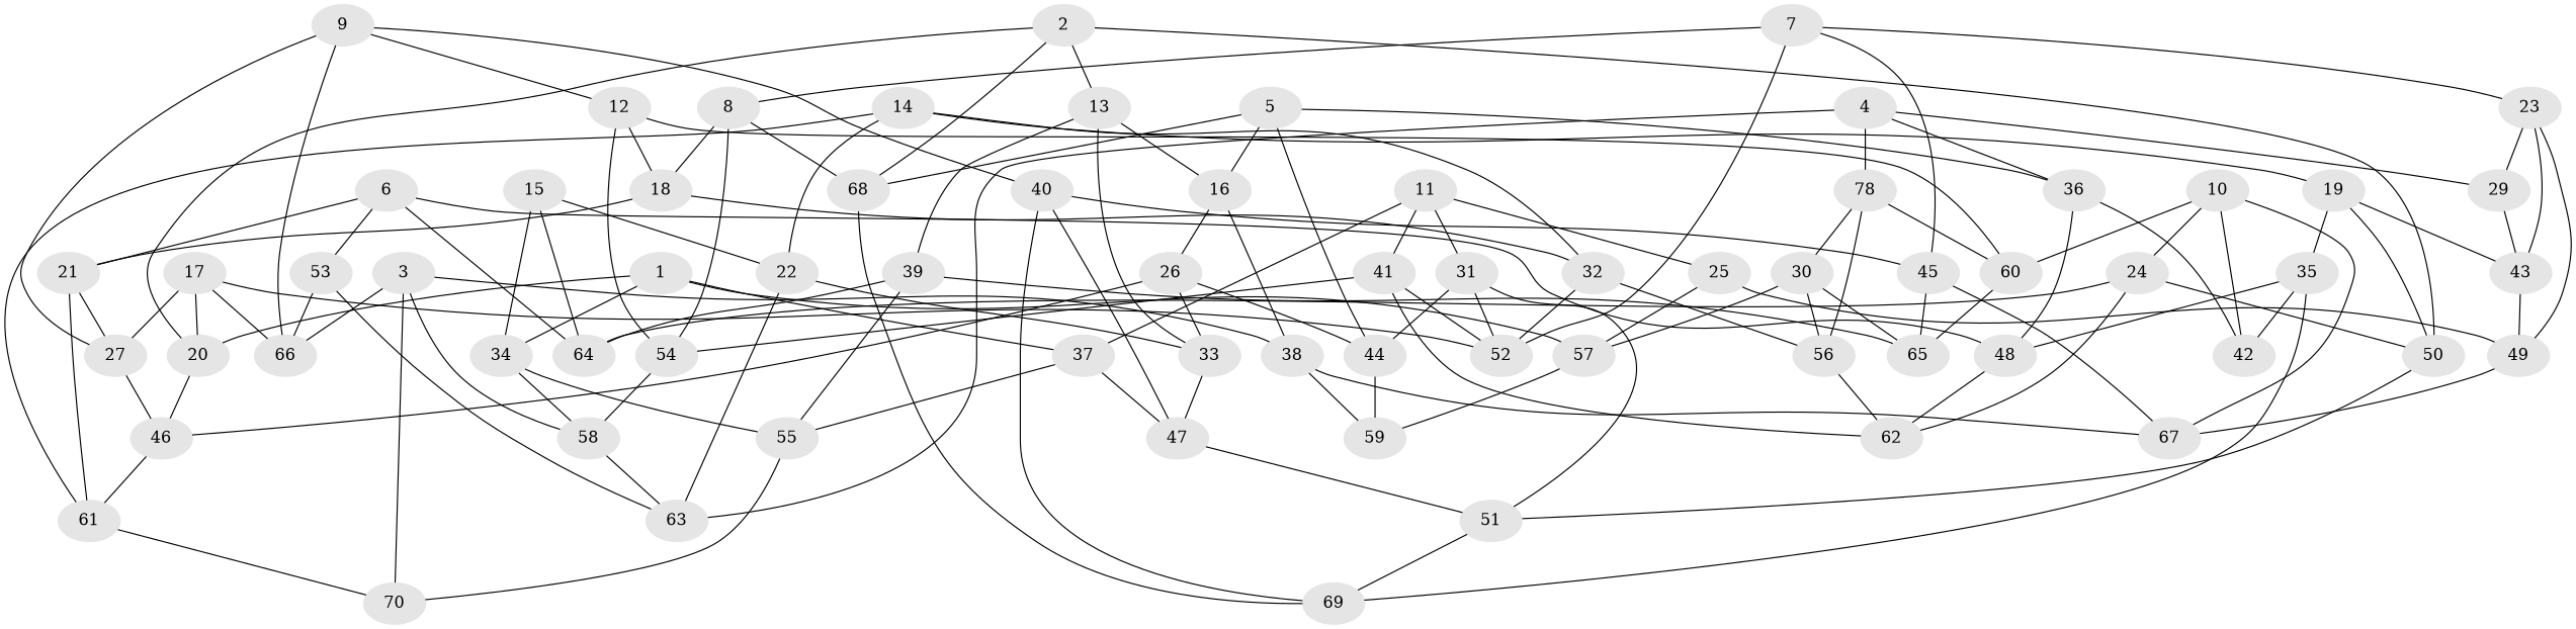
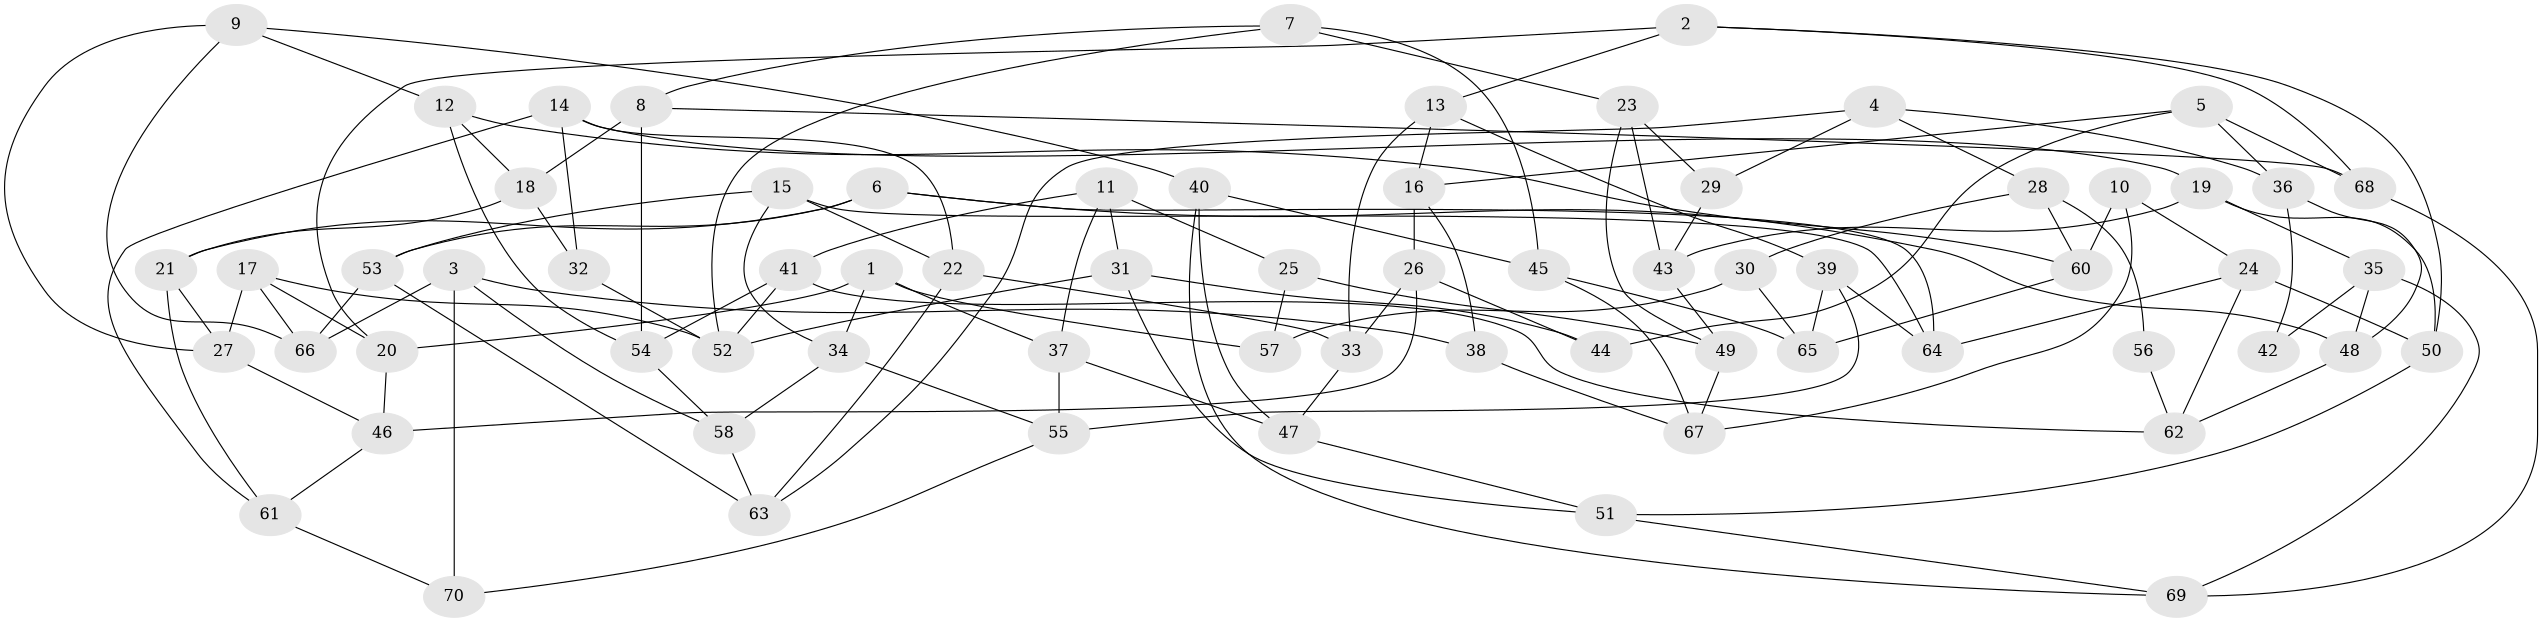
  graph {
    node [color=gray90 style=filled]
    1
    20
    34
    37
    57
    46
    58
    55
    47
-   59
    2
    13
    50
    68
    16
    33
    39
    51
    69
    3
    38
    66
    70
    67
    63
    4
-   28 [label=78]
+   28
    29
    36
    60
    30
    56
    43
    48
    42
    5
    44
    26
    6
    21
    53
    64
    27
    61
    62
    7
    8
    23
    45
    52
    18
    54
    49
    65
    32
    9
    12
    40
    10
    24
    11
    25
    31
    41
    14
    19
    22
    35
    15
    17
    1 -- 20
    1 -- 34
    1 -- 37
    1 -- 57
    20 -- 46
    34 -- 58
    34 -- 55
    37 -- 55
    37 -- 47
-   57 -- 59
    46 -- 61
    58 -- 63
    55 -- 70
    47 -- 51
    2 -- 20
    2 -- 13
    2 -- 50
    2 -- 68
    13 -- 16
    13 -- 33
    13 -- 39
    50 -- 51
    68 -- 69
    16 -- 38
    16 -- 26
    33 -- 47
    39 -- 55
    39 -- 64
    39 -- 65
    51 -- 69
    3 -- 58
    3 -- 38
    3 -- 66
    3 -- 70
-   38 -- 59
    38 -- 67
    4 -- 63
    4 -- 28
    4 -- 29
    4 -- 36
    28 -- 60
    28 -- 30
    28 -- 56
    29 -- 43
    36 -- 48
    36 -- 42
    60 -- 65
    30 -- 57
-   30 -- 56
    30 -- 65
    56 -- 62
    43 -- 49
    48 -- 62
    5 -- 68
    5 -- 16
    5 -- 36
    5 -- 44
-   44 -- 59
    26 -- 46
    26 -- 33
    26 -- 44
    6 -- 48
    6 -- 21
    6 -- 53
    6 -- 64
    21 -- 27
    21 -- 61
    53 -- 66
    53 -- 63
    27 -- 46
    61 -- 70
    7 -- 8
    7 -- 23
    7 -- 45
    7 -- 52
    8 -- 68
    8 -- 18
    8 -- 54
    23 -- 29
    23 -- 43
    23 -- 49
    45 -- 67
    45 -- 65
    18 -- 21
    18 -- 32
    54 -- 58
    49 -- 67
-   32 -- 56
    32 -- 52
    9 -- 66
    9 -- 27
    9 -- 12
    9 -- 40
    12 -- 60
    12 -- 18
    12 -- 54
    40 -- 47
    40 -- 69
    40 -- 45
    10 -- 67
    10 -- 60
-   10 -- 42
    10 -- 24
    24 -- 50
    24 -- 64
    24 -- 62
    11 -- 37
    11 -- 25
    11 -- 31
    11 -- 41
    25 -- 57
    25 -- 49
    31 -- 51
    31 -- 44
    31 -- 52
    41 -- 62
    41 -- 52
    41 -- 54
    14 -- 61
    14 -- 32
    14 -- 19
    14 -- 22
    19 -- 50
    19 -- 43
    19 -- 35
    22 -- 33
    22 -- 63
    35 -- 69
    35 -- 48
    35 -- 42
    15 -- 34
+   15 -- 53
    15 -- 64
    15 -- 22
    17 -- 20
    17 -- 66
    17 -- 27
    17 -- 52
  }
